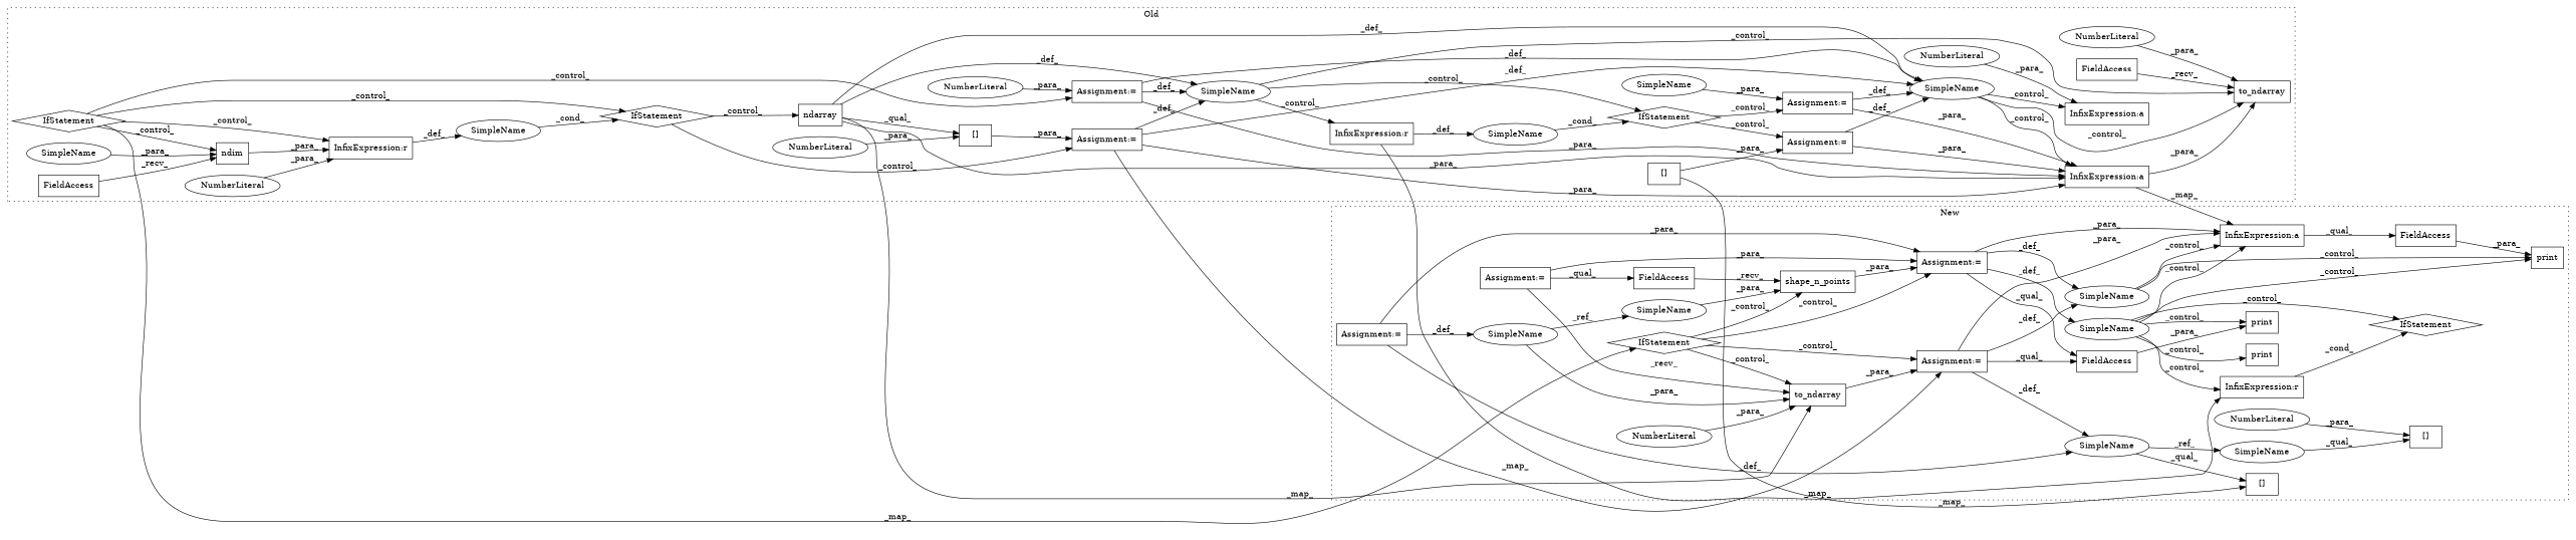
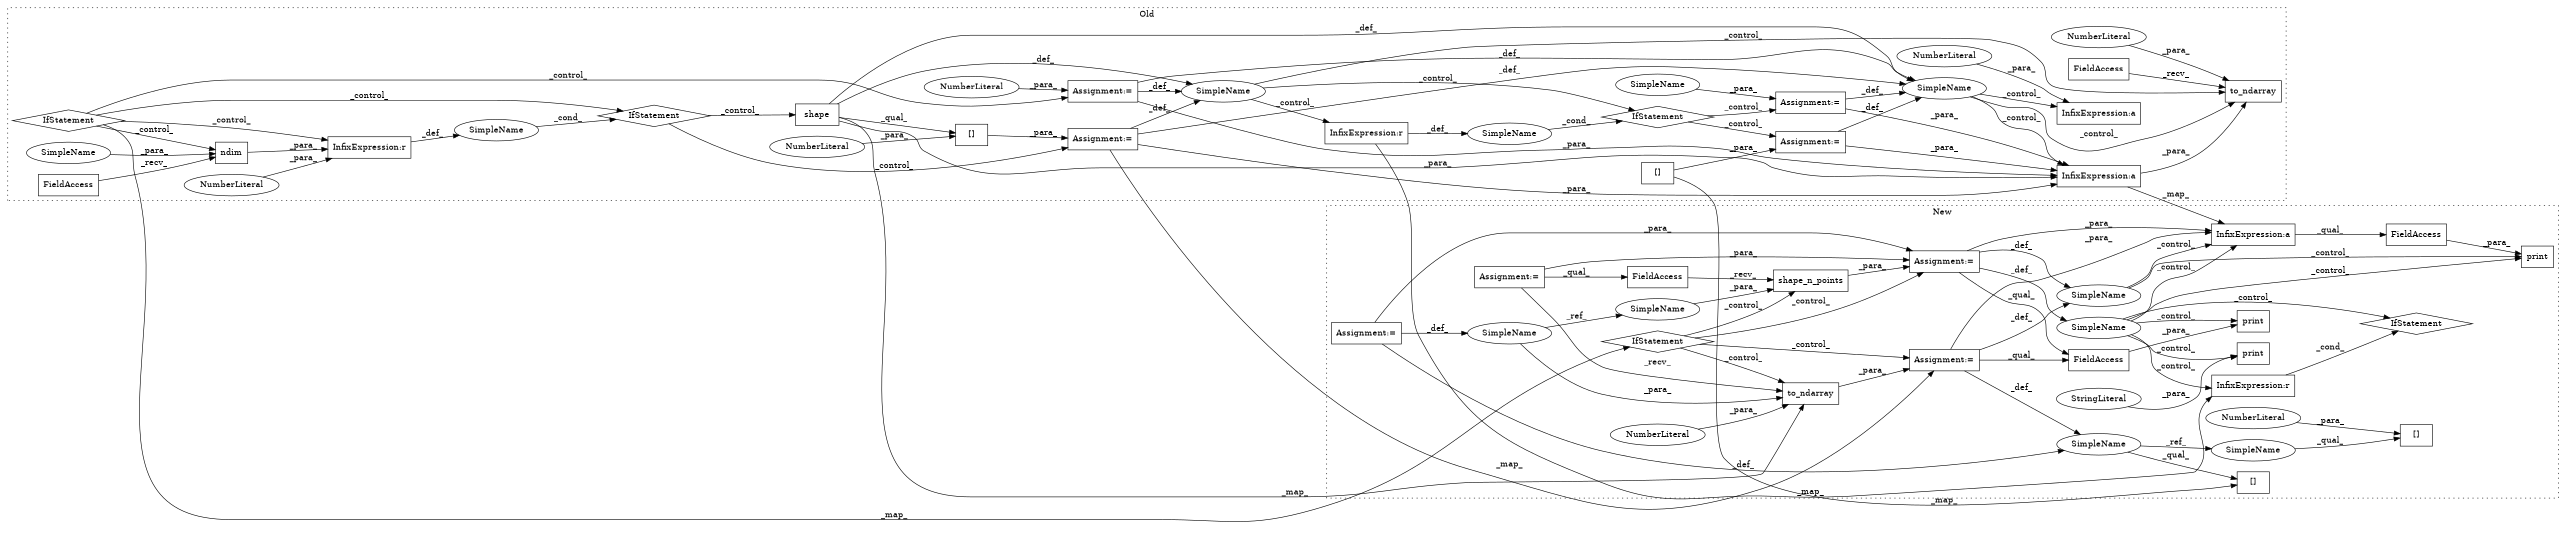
  digraph {
    rankdir=LR
    node [a=42 l=1 shape=box]
    n1 [a=25 l="4,2" label=IfStatement s="5892,5931" shape=diamond]
    n2 [a=32 l="5,1" label=ndim s="5914,5925"]
    n3 [a=27 l=4 label="InfixExpression:r" s=5926]
    n4 [a=34 label=NumberLiteral s=5930 shape=ellipse]
    n5 [a=22 l=9 label=FieldAccess s=5896]
    n6 [a=25 l="4,2" label=IfStatement s="5692,5718" shape=diamond]
    n7 [a=27 l=3 label="InfixExpression:a" s=6710]
    n8 [a=34 label=NumberLiteral s=6713 shape=ellipse]
    n9 [label=SimpleName shape=ellipse l=""]
    n10 [a=7 label="Assignment:=" s=5949]
    n11 [a=2 l="32,1" label="[]" s="5950,5983"]
    n12 [a=34 label=NumberLiteral s=5982 shape=ellipse]
-   n13 [a=32 l="6,1" label=ndarray s="5968,5980"]
+   n13 [a=32 l="6,1" label=shape s="5968,5980"]
    n14 [a=2 l="7,1" label="[]" s="6254,6262"]
    n15 [a=27 l=4 label="InfixExpression:r" s=6223]
    n16 [a=7 label="Assignment:=" s=6297]
    n17 [a=27 l=3 label="InfixExpression:a" s=6771]
    n18 [label=SimpleName shape=ellipse l=""]
    n19 [a=25 l="4,2" label=IfStatement s="6209,6231" shape=diamond]
    n20 [label=SimpleName shape=ellipse l=""]
    n21 [label=SimpleName shape=ellipse l=""]
    n22 [a=7 label="Assignment:=" s=5884]
    n23 [a=34 label=NumberLiteral s=5885 shape=ellipse]
    n24 [a=7 label="Assignment:=" s=6253]
    n25 [a=32 l="11,1" label=to_ndarray s="6757,6796"]
    n26 [a=34 label=NumberLiteral s=6795 shape=ellipse]
    n27 [a=22 l=9 label=FieldAccess s=6739]
    n28 [l=10 label=SimpleName s=6298 shape=ellipse]
    n29 [l=6 label=SimpleName s=5919 shape=ellipse]
    n30 [a=32 l="13,1" label=shape_n_points s="5812,5842"]
    n31 [a=22 l=23 label=FieldAccess s=5788]
    n32 [a=7 l=9 label="Assignment:=" s=5400]
    n33 [a=7 label="Assignment:=" s=5787]
    n34 [a=2 l="7,1" label="[]" s="5934,5942"]
    n35 [a=34 label=NumberLiteral s=5941 shape=ellipse]
    n36 [a=25 l="4,2" label=IfStatement s="5504,5530" shape=diamond]
    n37 [a=7 label="Assignment:=" s=5855]
    n38 [a=32 l="11,1" label=to_ndarray s="5874,5893"]
    n39 [a=34 label=NumberLiteral s=5892 shape=ellipse]
    n40 [a=2 l="7,1" label="[]" s="6153,6161"]
    n41 [l=6 label=SimpleName s=5155 shape=ellipse]
    n42 [l=6 label=SimpleName s=5849 shape=ellipse]
    n43 [a=32 l="6,1" label=print s="6480,6512"]
    n44 [label=SimpleName shape=ellipse l=""]
    n45 [a=27 l=4 label="InfixExpression:r" s=6141]
    n46 [a=32 l="6,1" label=print s="6461,6473"]
    n47 [a=32 l="6,1" label=print s="7305,7337"]
    n48 [label=SimpleName shape=ellipse l=""]
    n49 [a=27 l=3 label="InfixExpression:a" s=6650]
    n50 [a=22 l=26 label=FieldAccess s=7311]
    n51 [a=22 l=26 label=FieldAccess s=6486]
    n52 [a=25 l=3 label=IfStatement s=6150 shape=diamond]
    n53 [a=7 l=6 label="Assignment:=" s=5155]
+   n54 [a=45 l=6 label=StringLiteral s=6467 shape=ellipse]
    n55 [l=6 label=SimpleName s=5825 shape=ellipse]
    n56 [l=6 label=SimpleName s=5934 shape=ellipse]
    subgraph cluster_1 {
      label=Old
      style=dotted
      n1
      n2
      n3
      n4
      n5
      n6
      n7
      n8
      n9
      n10
      n11
      n12
      n13
      n14
      n15
      n16
      n17
      n18
      n19
      n20
      n21
      n22
      n23
      n24
      n25
      n26
      n27
      n28
      n29
    }
    subgraph cluster_2 {
      label=New
      style=dotted
      n30
      n31
      n32
      n33
      n34
      n35
      n36
      n37
      n38
      n39
      n40
      n41
      n42
      n43
      n44
      n45
      n46
      n47
      n48
      n49
      n50
      n51
      n52
      n53
+     n54
      n55
      n56
    }
    n1 -> n10 [label=_control_]
    n1 -> n13 [label=_control_]
    n2 -> n3 [label=_para_]
    n3 -> n9 [label=_def_]
    n4 -> n3 [label=_para_]
    n5 -> n2 [label=_recv_]
    n6 -> n1 [label=_control_]
    n6 -> n2 [label=_control_]
    n6 -> n3 [label=_control_]
    n6 -> n22 [label=_control_]
    n6 -> n36 [label=_map_]
    n8 -> n7 [label=_para_]
    n9 -> n1 [label=_cond_]
    n10 -> n17 [label=_para_]
    n10 -> n20 [label=_def_]
    n10 -> n21 [label=_def_]
    n10 -> n37 [label=_map_]
    n11 -> n10 [label=_para_]
    n12 -> n11 [label=_para_]
    n13 -> n11 [label=_qual_]
    n13 -> n17 [label=_para_]
    n13 -> n20 [label=_def_]
    n13 -> n21 [label=_def_]
    n13 -> n38 [label=_map_]
    n14 -> n24 [label=_para_]
    n14 -> n40 [label=_map_]
    n15 -> n18 [label=_def_]
    n15 -> n45 [label=_map_]
    n16 -> n17 [label=_para_]
    n16 -> n21 [label=_def_]
    n17 -> n25 [label=_para_]
    n17 -> n49 [label=_map_]
    n18 -> n19 [label=_cond_]
    n19 -> n16 [label=_control_]
    n19 -> n24 [label=_control_]
    n20 -> n15 [label=_control_]
    n20 -> n19 [label=_control_]
    n20 -> n25 [label=_control_]
    n21 -> n7 [label=_control_]
    n21 -> n17 [label=_control_]
    n21 -> n25 [label=_control_]
    n22 -> n17 [label=_para_]
    n22 -> n20 [label=_def_]
    n22 -> n21 [label=_def_]
    n23 -> n22 [label=_para_]
    n24 -> n17 [label=_para_]
    n24 -> n21 [label=_def_]
    n26 -> n25 [label=_para_]
    n27 -> n25 [label=_recv_]
    n28 -> n16 [label=_para_]
    n29 -> n2 [label=_para_]
    n30 -> n33 [label=_para_]
    n31 -> n30 [label=_recv_]
    n32 -> n31 [label=_qual_]
    n32 -> n33 [label=_para_]
    n32 -> n38 [label=_recv_]
    n33 -> n44 [label=_def_]
    n33 -> n48 [label=_def_]
    n33 -> n49 [label=_para_]
    n33 -> n51 [label=_qual_]
    n35 -> n34 [label=_para_]
    n36 -> n30 [label=_control_]
    n36 -> n33 [label=_control_]
    n36 -> n37 [label=_control_]
    n36 -> n38 [label=_control_]
    n37 -> n42 [label=_def_]
    n37 -> n48 [label=_def_]
    n37 -> n49 [label=_para_]
    n37 -> n51 [label=_qual_]
    n38 -> n37 [label=_para_]
    n39 -> n38 [label=_para_]
    n41 -> n38 [label=_para_]
    n41 -> n55 [label=_ref_]
    n42 -> n40 [label=_qual_]
    n42 -> n56 [label=_ref_]
    n44 -> n43 [label=_control_]
    n44 -> n45 [label=_control_]
    n44 -> n46 [label=_control_]
    n44 -> n47 [label=_control_]
    n44 -> n49 [label=_control_]
    n44 -> n52 [label=_control_]
    n45 -> n52 [label=_cond_]
    n48 -> n47 [label=_control_]
    n48 -> n49 [label=_control_]
    n49 -> n50 [label=_qual_]
    n50 -> n47 [label=_para_]
    n51 -> n43 [label=_para_]
    n53 -> n33 [label=_para_]
    n53 -> n41 [label=_def_]
    n53 -> n42 [label=_def_]
+   n54 -> n46 [label=_para_]
    n55 -> n30 [label=_para_]
    n56 -> n34 [label=_qual_]
  }
